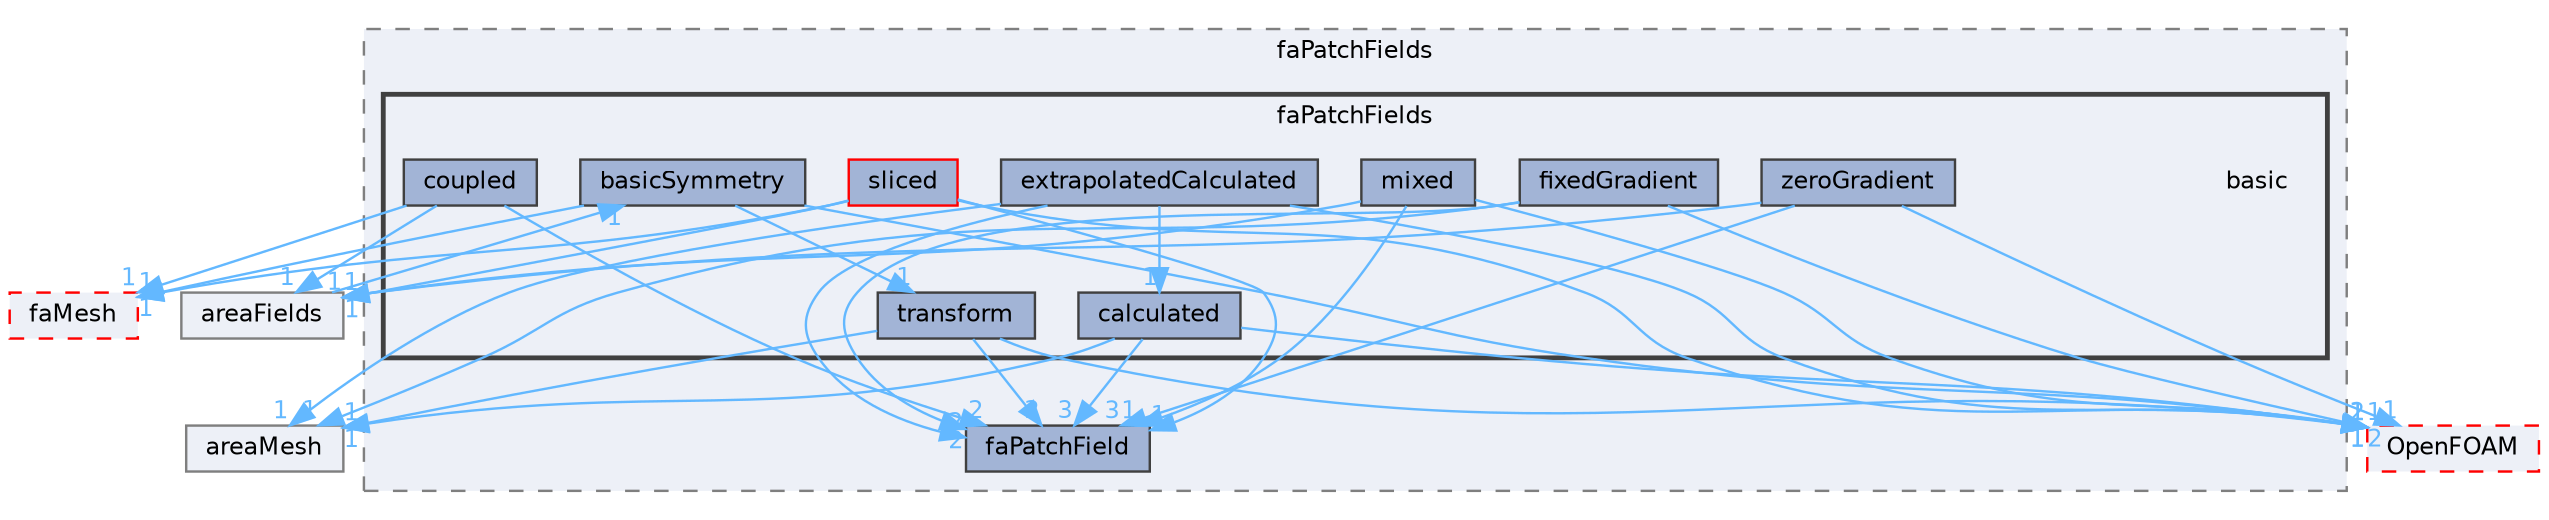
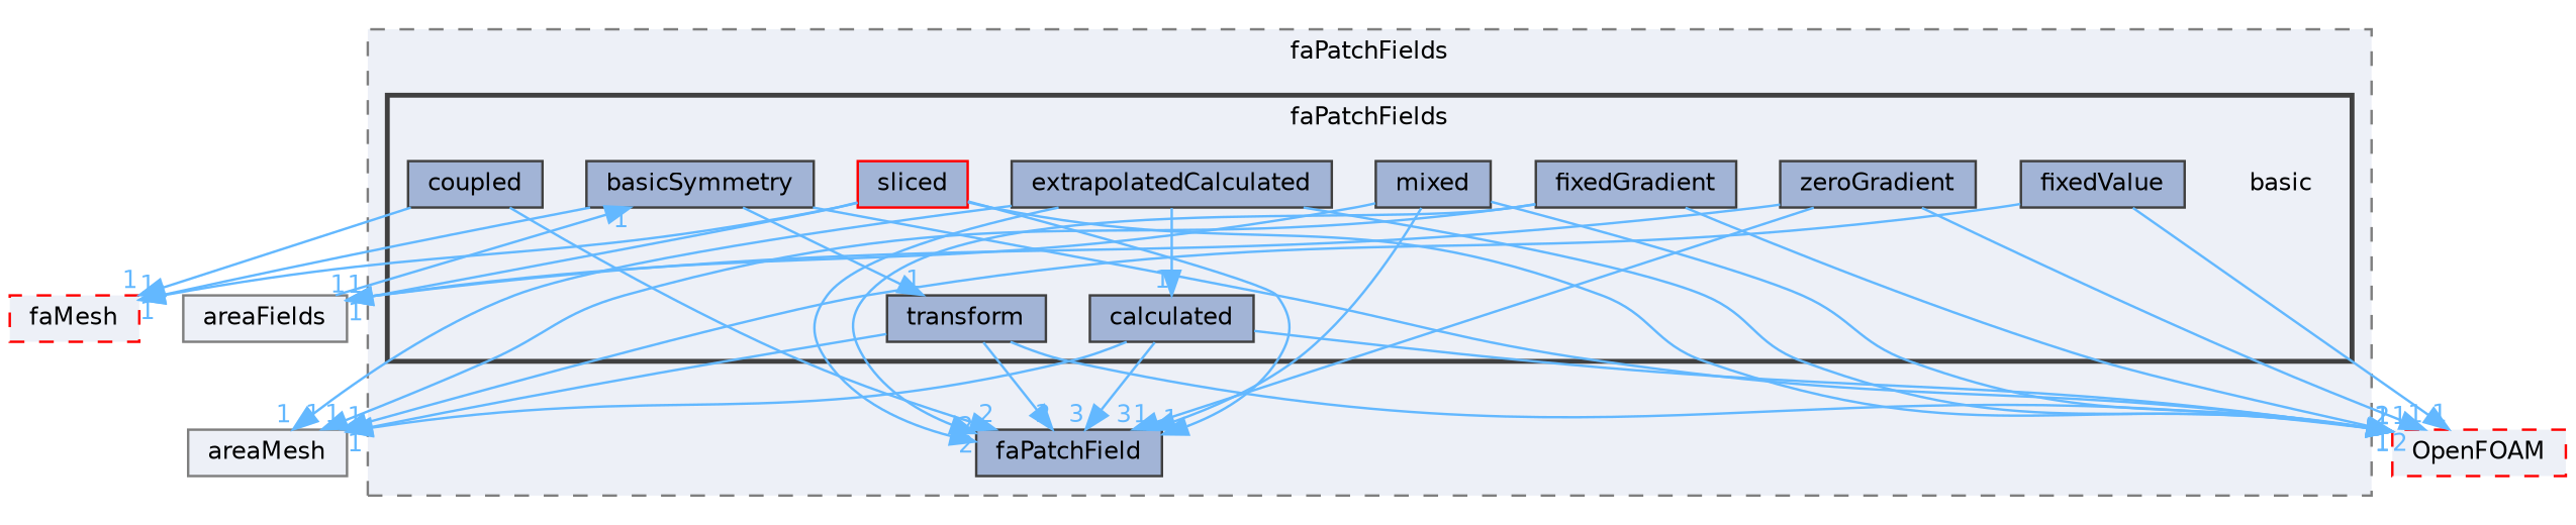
  digraph {
    compound=true
    node [fontname=Helvetica fontsize=10 shape=box color=grey25 fillcolor="#a2b4d6" style=filled]
    edge [color=steelblue1 fontcolor=steelblue1 fontname=Helvetica fontsize=10 headlabel=1 labeldistance=1.5 labelfontname=Helvetica labelfontsize=10]
    n1 [height=0.2 label=basic shape=plaintext width=0.4 color="" fillcolor="" style=""]
    n2 [height=0.2 label=basicSymmetry width=0.4]
    n3 [height=0.2 label=calculated width=0.4]
    n4 [height=0.2 label=coupled width=0.4]
    n5 [height=0.2 label=extrapolatedCalculated width=0.4]
    n6 [height=0.2 label=fixedGradient width=0.4]
+   n7 [height=0.2 label=fixedValue width=0.4]
    n8 [height=0.2 label=mixed width=0.4]
    n9 [color=red height=0.2 label=sliced width=0.4]
    n10 [height=0.2 label=transform width=0.4]
    n11 [height=0.2 label=zeroGradient width=0.4]
    n12 [height=0.2 label=faPatchField width=0.4]
    n13 [color=red fillcolor="#edf0f7" height=0.2 label=OpenFOAM style="filled,dashed" width=0.4]
    n14 [color=red fillcolor="#edf0f7" height=0.2 label=faMesh style="filled,dashed" width=0.4]
    n15 [color=grey50 fillcolor="#edf0f7" height=0.2 label=areaMesh width=0.4]
    n16 [color=grey50 fillcolor="#edf0f7" height=0.2 label=areaFields width=0.4]
    subgraph cluster_1 {
      bgcolor="#edf0f7"
      fontname=Helvetica
      fontsize=10
      label=faPatchFields
      pencolor=grey50
      style="filled,dashed"
      n12
      subgraph cluster_2 {
        bgcolor="#edf0f7"
        fontname=Helvetica
        fontsize=10
        label=faPatchFields
        pencolor=grey25
        style="filled,bold"
        n1
        n2
        n3
        n4
        n5
        n6
+       n7
        n8
        n9
        n10
        n11
      }
    }
    n2 -> n10
    n2 -> n13
    n2 -> n14
    n3 -> n12 [headlabel=3]
    n3 -> n13
    n3 -> n15
    n4 -> n12 [headlabel=2]
    n4 -> n14
-   n4 -> n16
    n5 -> n3
    n5 -> n12 [headlabel=2]
    n5 -> n13
    n5 -> n15
    n6 -> n12 [headlabel=2]
    n6 -> n13 [headlabel=2]
    n6 -> n15
+   n7 -> n13
+   n7 -> n15
    n8 -> n12
    n8 -> n13
    n8 -> n16
    n9 -> n12
    n9 -> n13
    n9 -> n14
    n9 -> n16
    n10 -> n12 [headlabel=2]
    n10 -> n13 [headlabel=2]
    n10 -> n15
    n11 -> n12 [headlabel=3]
    n11 -> n13
    n11 -> n16
    n16 -> n2
  }
